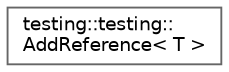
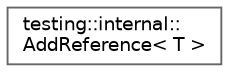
  digraph {
    rankdir=TB
-   n1 [color=grey40 fillcolor=white fontname=Helvetica fontsize=10 height=0.2 label="testing::testing::\lAddReference\< T \>" shape=box style=filled width=0.4]
+   n1 [color=grey40 fillcolor=white fontname=Helvetica fontsize=10 height=0.2 label="testing::internal::\lAddReference\< T \>" shape=box style=filled width=0.4]
  }
